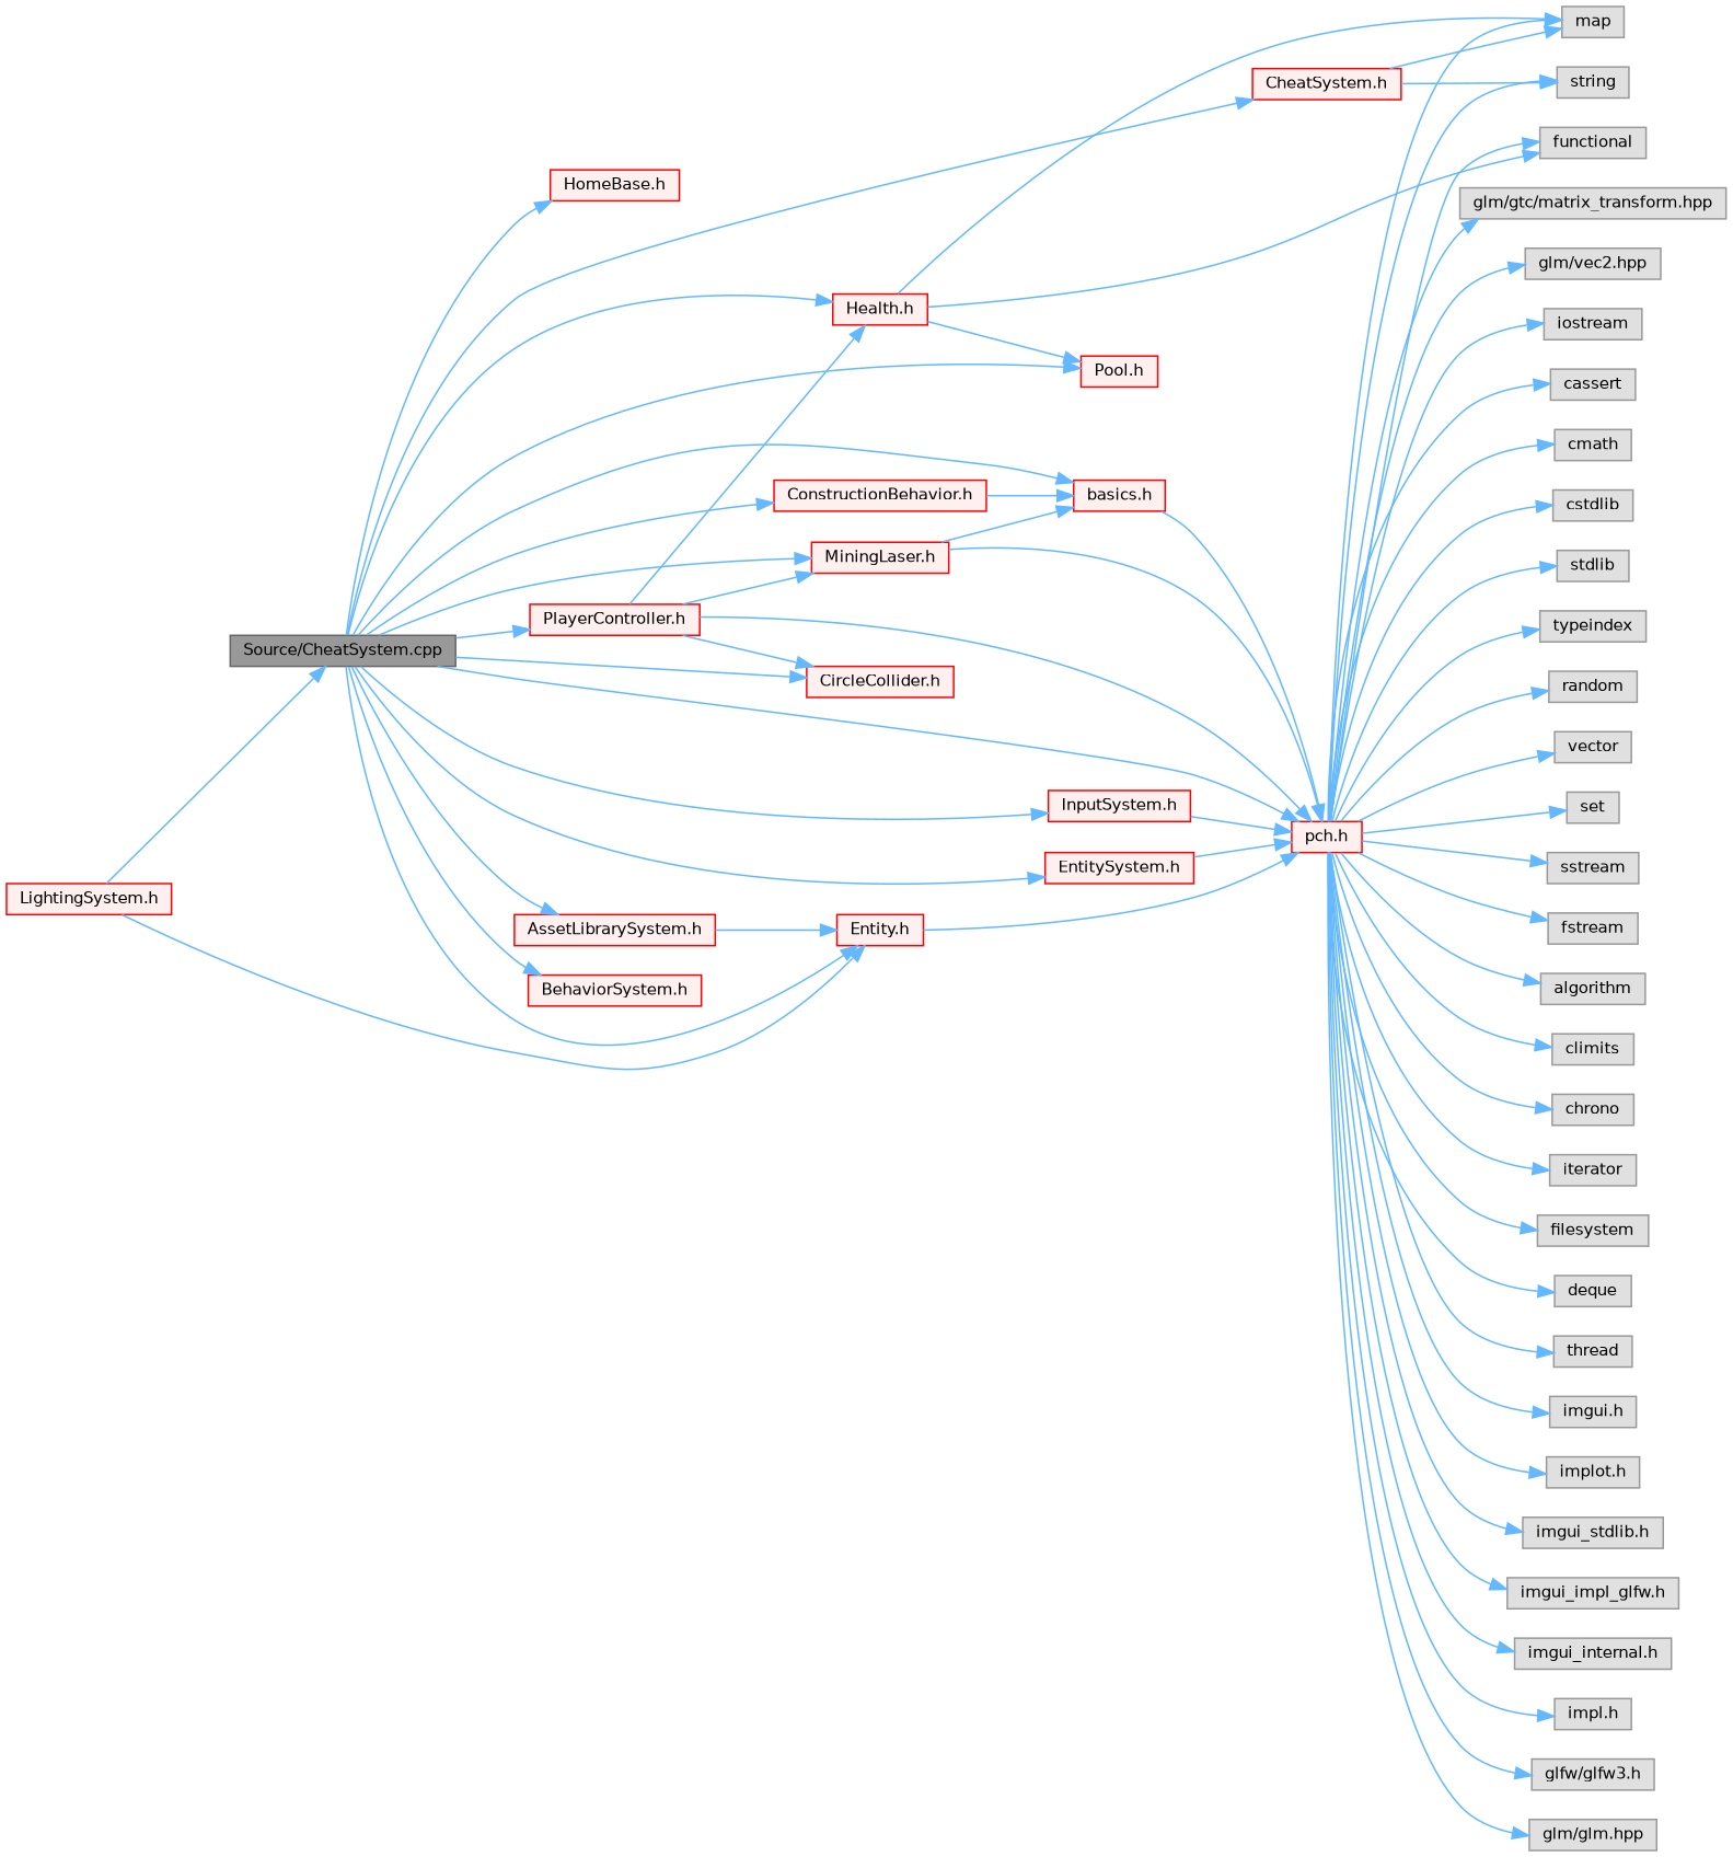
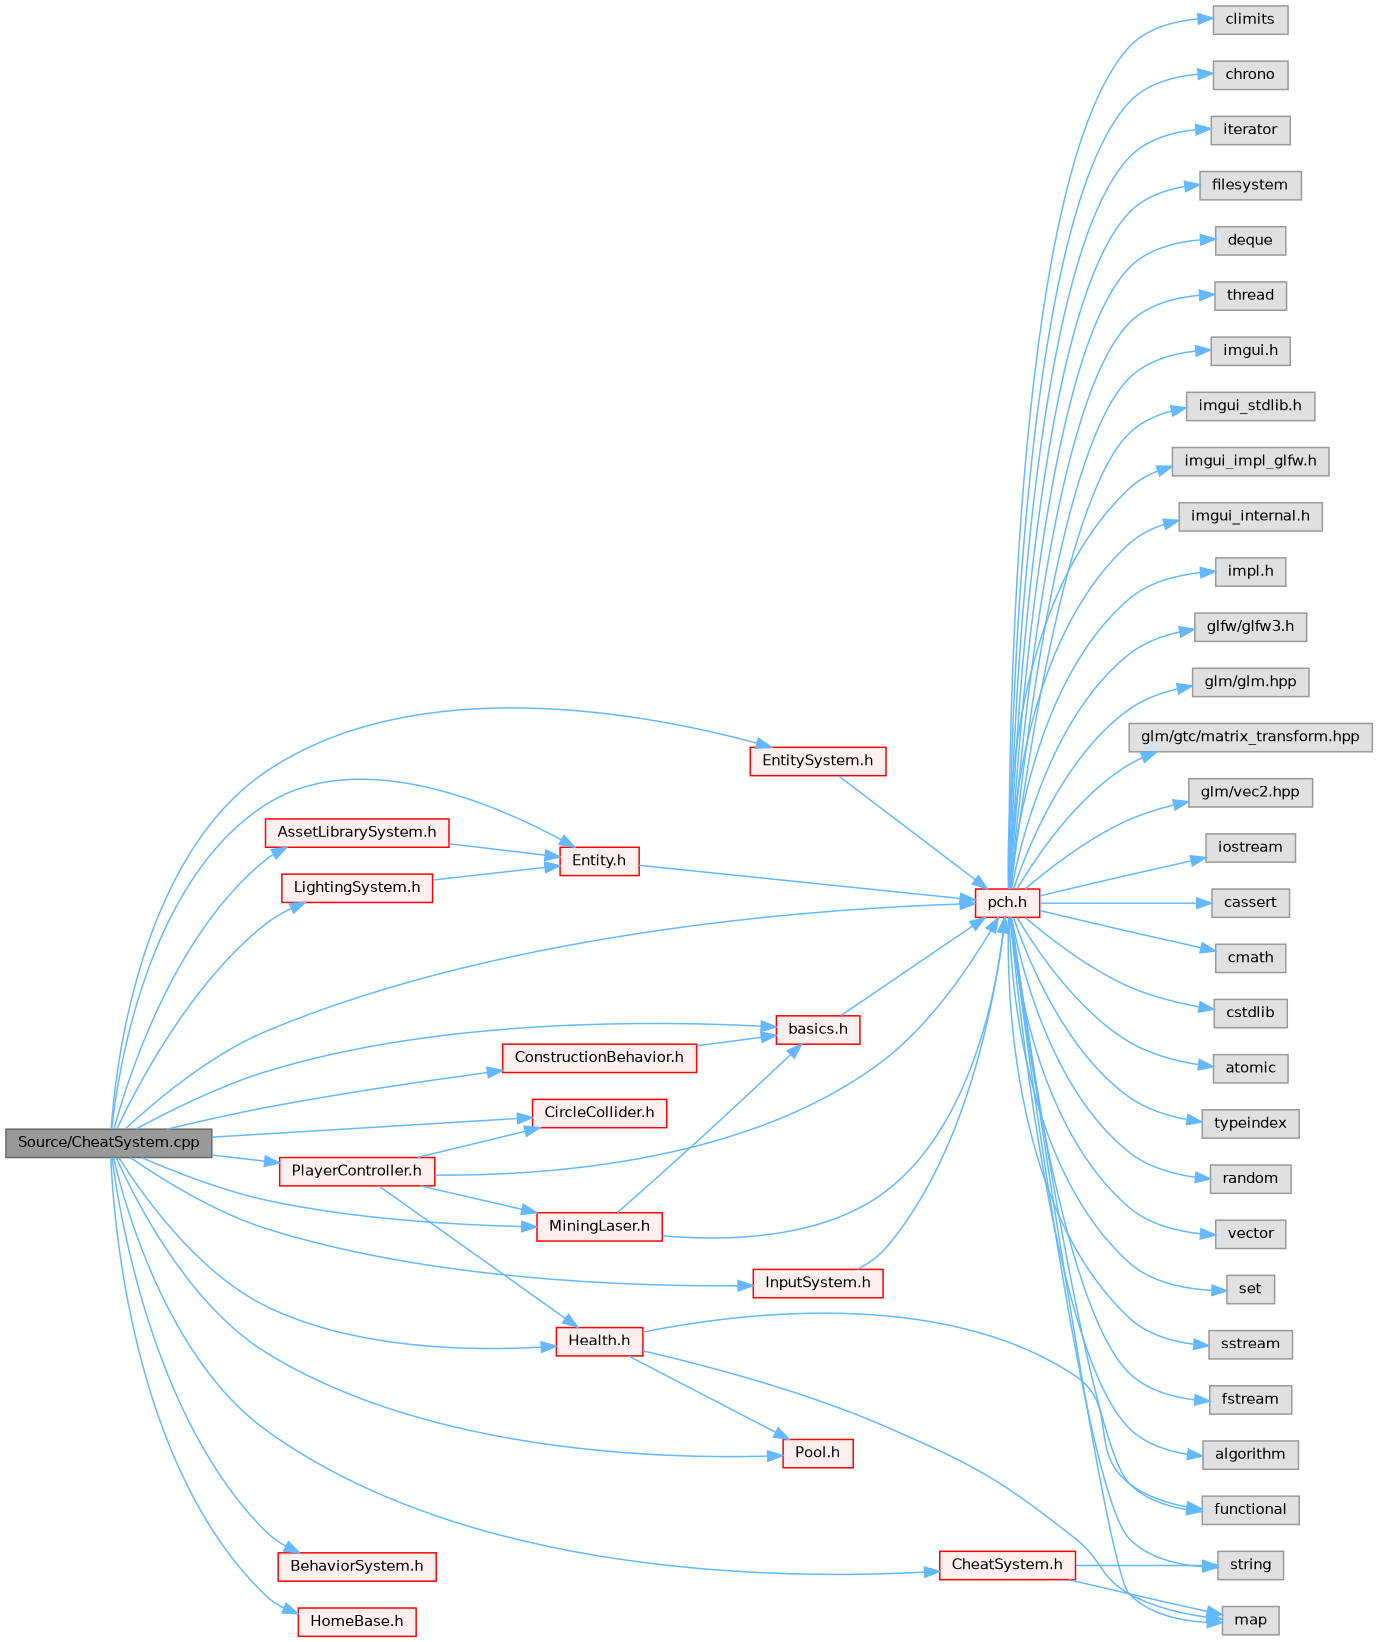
  digraph {
    rankdir=LR
    node [color=grey60 fillcolor="#E0E0E0" fontname=Helvetica fontsize=10 shape=box style=filled]
    edge [color=steelblue1 fontname=Helvetica fontsize=10 labelfontname=Helvetica labelfontsize=10 style=solid]
    n1 [color=gray40 fillcolor=grey60 fontcolor=black height=0.2 label="Source/CheatSystem.cpp" width=0.4]
    n2 [color=red fillcolor="#FFF0F0" height=0.2 label="pch.h" width=0.4]
    n3 [color=red fillcolor="#FFF0F0" height=0.2 label="CheatSystem.h" width=0.4]
    n4 [color=red fillcolor="#FFF0F0" height=0.2 label="basics.h" width=0.4]
    n5 [color=red fillcolor="#FFF0F0" height=0.2 label="InputSystem.h" width=0.4]
    n6 [color=red fillcolor="#FFF0F0" height=0.2 label="EntitySystem.h" width=0.4]
    n7 [color=red fillcolor="#FFF0F0" height=0.2 label="AssetLibrarySystem.h" width=0.4]
    n8 [color=red fillcolor="#FFF0F0" height=0.2 label="Entity.h" width=0.4]
    n9 [color=red fillcolor="#FFF0F0" height=0.2 label="Health.h" width=0.4]
    n10 [color=red fillcolor="#FFF0F0" height=0.2 label="Pool.h" width=0.4]
    n11 [color=red fillcolor="#FFF0F0" height=0.2 label="ConstructionBehavior.h" width=0.4]
    n12 [color=red fillcolor="#FFF0F0" height=0.2 label="CircleCollider.h" width=0.4]
    n13 [color=red fillcolor="#FFF0F0" height=0.2 label="MiningLaser.h" width=0.4]
    n14 [color=red fillcolor="#FFF0F0" height=0.2 label="PlayerController.h" width=0.4]
    n15 [color=red fillcolor="#FFF0F0" height=0.2 label="BehaviorSystem.h" width=0.4]
    n16 [color=red fillcolor="#FFF0F0" height=0.2 label="HomeBase.h" width=0.4]
    n17 [color=red fillcolor="#FFF0F0" height=0.2 label="LightingSystem.h" width=0.4]
    n18 [height=0.2 label=functional width=0.4]
    n19 [height=0.2 label=iostream width=0.4]
    n20 [height=0.2 label=cassert width=0.4]
    n21 [height=0.2 label=cmath width=0.4]
    n22 [height=0.2 label=cstdlib width=0.4]
-   n23 [height=0.2 label=stdlib width=0.4]
+   n23 [height=0.2 label=atomic width=0.4]
    n24 [height=0.2 label=typeindex width=0.4]
    n25 [height=0.2 label=random width=0.4]
    n26 [height=0.2 label=vector width=0.4]
    n27 [height=0.2 label=string width=0.4]
    n28 [height=0.2 label=map width=0.4]
    n29 [height=0.2 label=set width=0.4]
    n30 [height=0.2 label=sstream width=0.4]
    n31 [height=0.2 label=fstream width=0.4]
    n32 [height=0.2 label=algorithm width=0.4]
    n33 [height=0.2 label=climits width=0.4]
    n34 [height=0.2 label=chrono width=0.4]
    n35 [height=0.2 label=iterator width=0.4]
    n36 [height=0.2 label=filesystem width=0.4]
    n37 [height=0.2 label=deque width=0.4]
    n38 [height=0.2 label=thread width=0.4]
    n39 [height=0.2 label="imgui.h" width=0.4]
-   n40 [height=0.2 label="implot.h" width=0.4]
    n41 [height=0.2 label="imgui_stdlib.h" width=0.4]
    n42 [height=0.2 label="imgui_impl_glfw.h" width=0.4]
    n43 [height=0.2 label="imgui_internal.h" width=0.4]
    n44 [height=0.2 label="impl.h" width=0.4]
    n45 [height=0.2 label="glfw/glfw3.h" width=0.4]
    n46 [height=0.2 label="glm/glm.hpp" width=0.4]
    n47 [height=0.2 label="glm/gtc/matrix_transform.hpp" width=0.4]
    n48 [height=0.2 label="glm/vec2.hpp" width=0.4]
    n1 -> n2
    n1 -> n3
    n1 -> n4
    n1 -> n5
    n1 -> n6
    n1 -> n7
    n1 -> n8
    n1 -> n9
    n1 -> n10
    n1 -> n11
    n1 -> n12
    n1 -> n13
    n1 -> n14
    n1 -> n15
    n1 -> n16
-   n17 -> n1
+   n1 -> n17
    n2 -> n18
    n2 -> n19
    n2 -> n20
    n2 -> n21
    n2 -> n22
    n2 -> n23
    n2 -> n24
    n2 -> n25
    n2 -> n26
    n2 -> n27
    n2 -> n28
    n2 -> n29
    n2 -> n30
    n2 -> n31
    n2 -> n32
    n2 -> n33
    n2 -> n34
    n2 -> n35
    n2 -> n36
    n2 -> n37
    n2 -> n38
    n2 -> n39
-   n2 -> n40
    n2 -> n41
    n2 -> n42
    n2 -> n43
    n2 -> n44
    n2 -> n45
    n2 -> n46
    n2 -> n47
    n2 -> n48
    n3 -> n27
    n3 -> n28
    n4 -> n2
    n5 -> n2
    n6 -> n2
    n7 -> n8
    n8 -> n2
    n9 -> n10
    n9 -> n18
    n9 -> n28
    n11 -> n4
    n13 -> n2
    n13 -> n4
    n14 -> n2
    n14 -> n9
    n14 -> n12
    n14 -> n13
    n17 -> n8
  }
